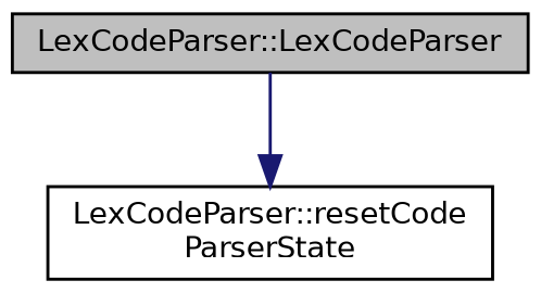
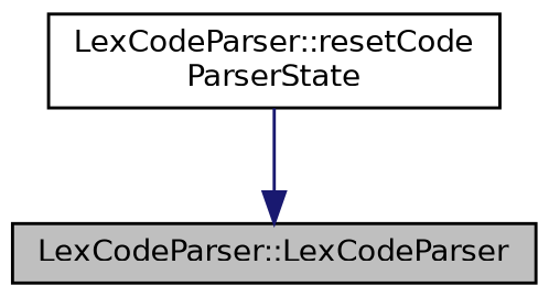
  digraph {
    rankdir=TB
    fontname="DejaVu Sans"
    node [color=black fontname="DejaVu Sans" fontsize=10 shape=record style=filled]
    n1 [fillcolor=grey75 fontcolor=black height=0.2 label="LexCodeParser::LexCodeParser" width=0.4]
    n2 [fillcolor=white height=0.2 label="LexCodeParser::resetCode\lParserState" width=0.4]
-   n1 -> n2 [color=midnightblue fontname="DejaVu Sans" fontsize=10 labelfontname=Helvetica labelfontsize=10 style=solid]
+   n2 -> n1 [color=midnightblue fontname="DejaVu Sans" fontsize=10 labelfontname=Helvetica labelfontsize=10 style=solid]
  }
